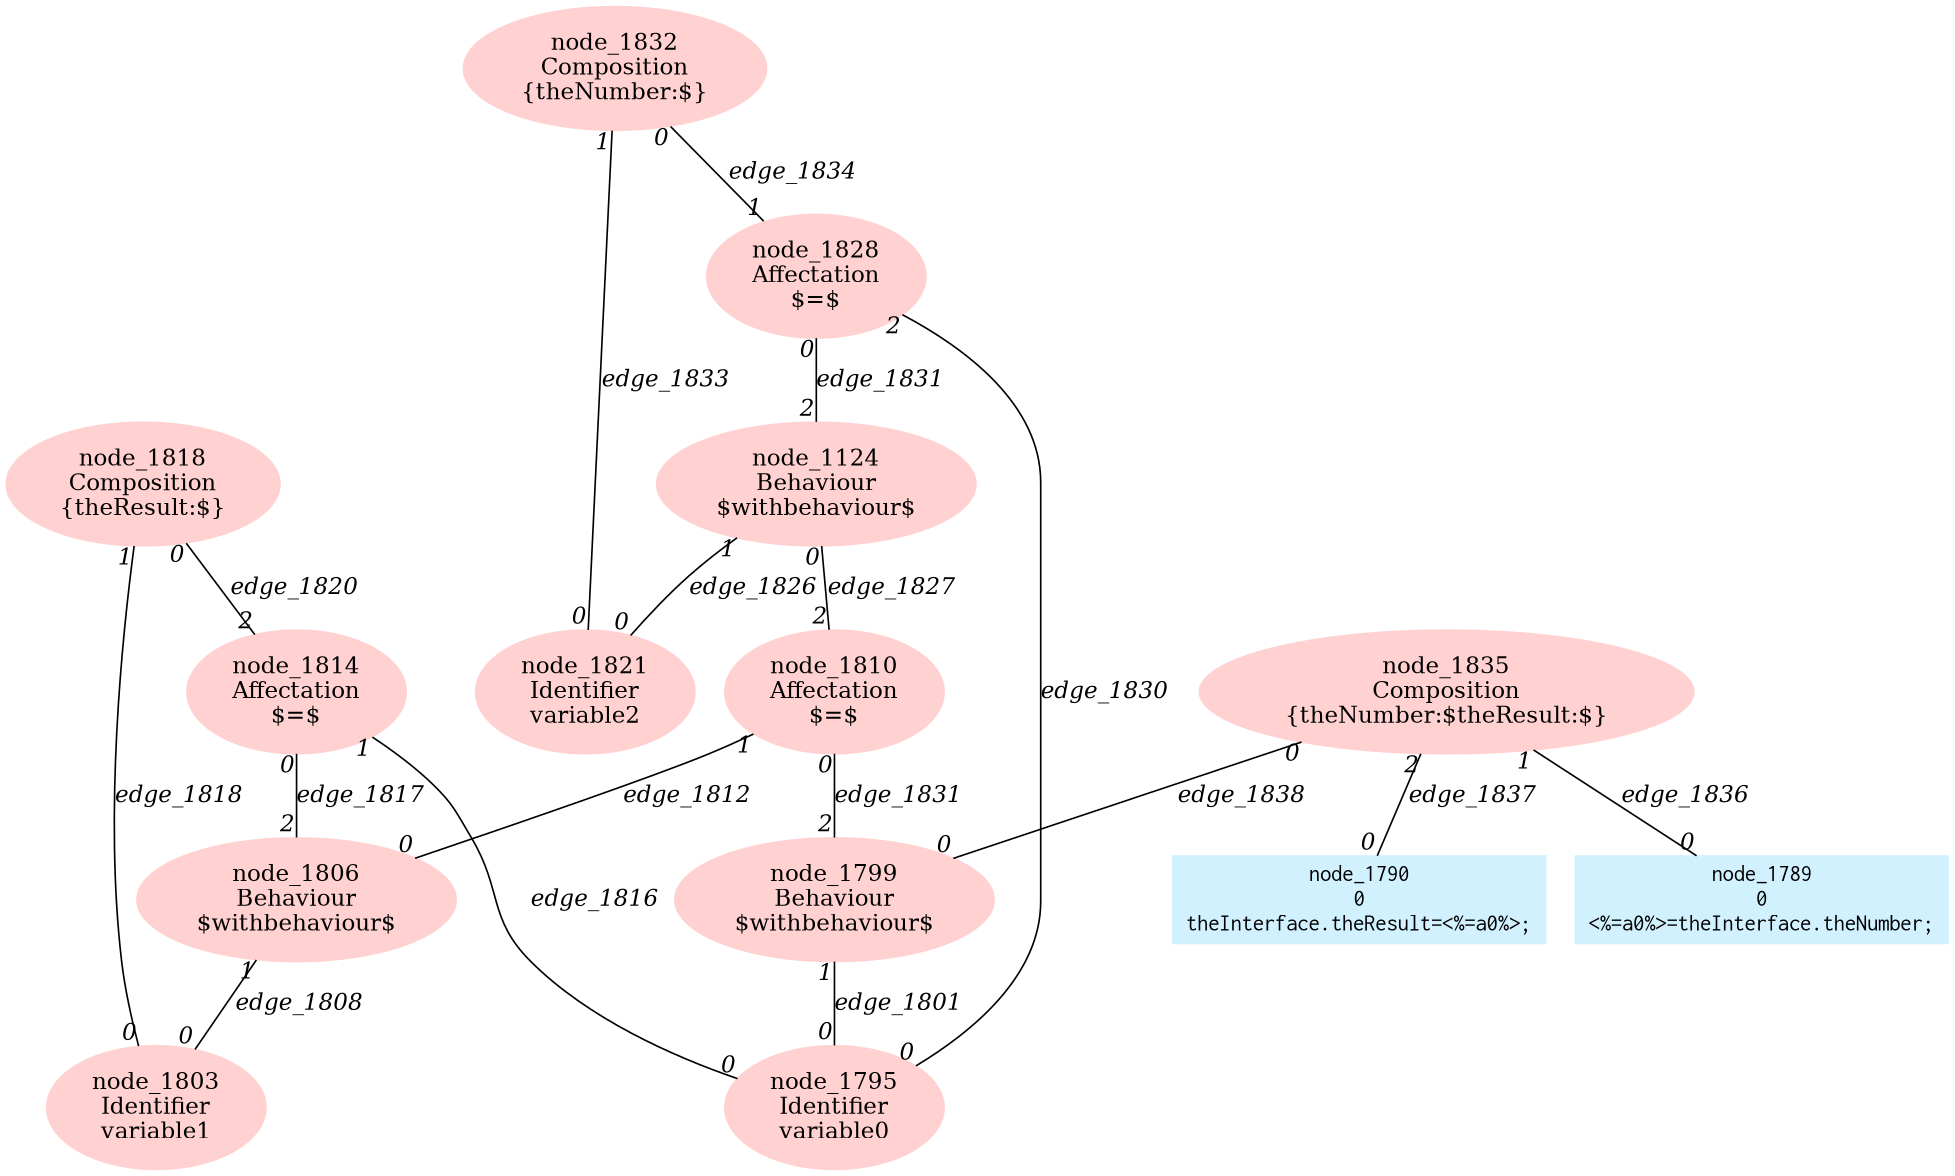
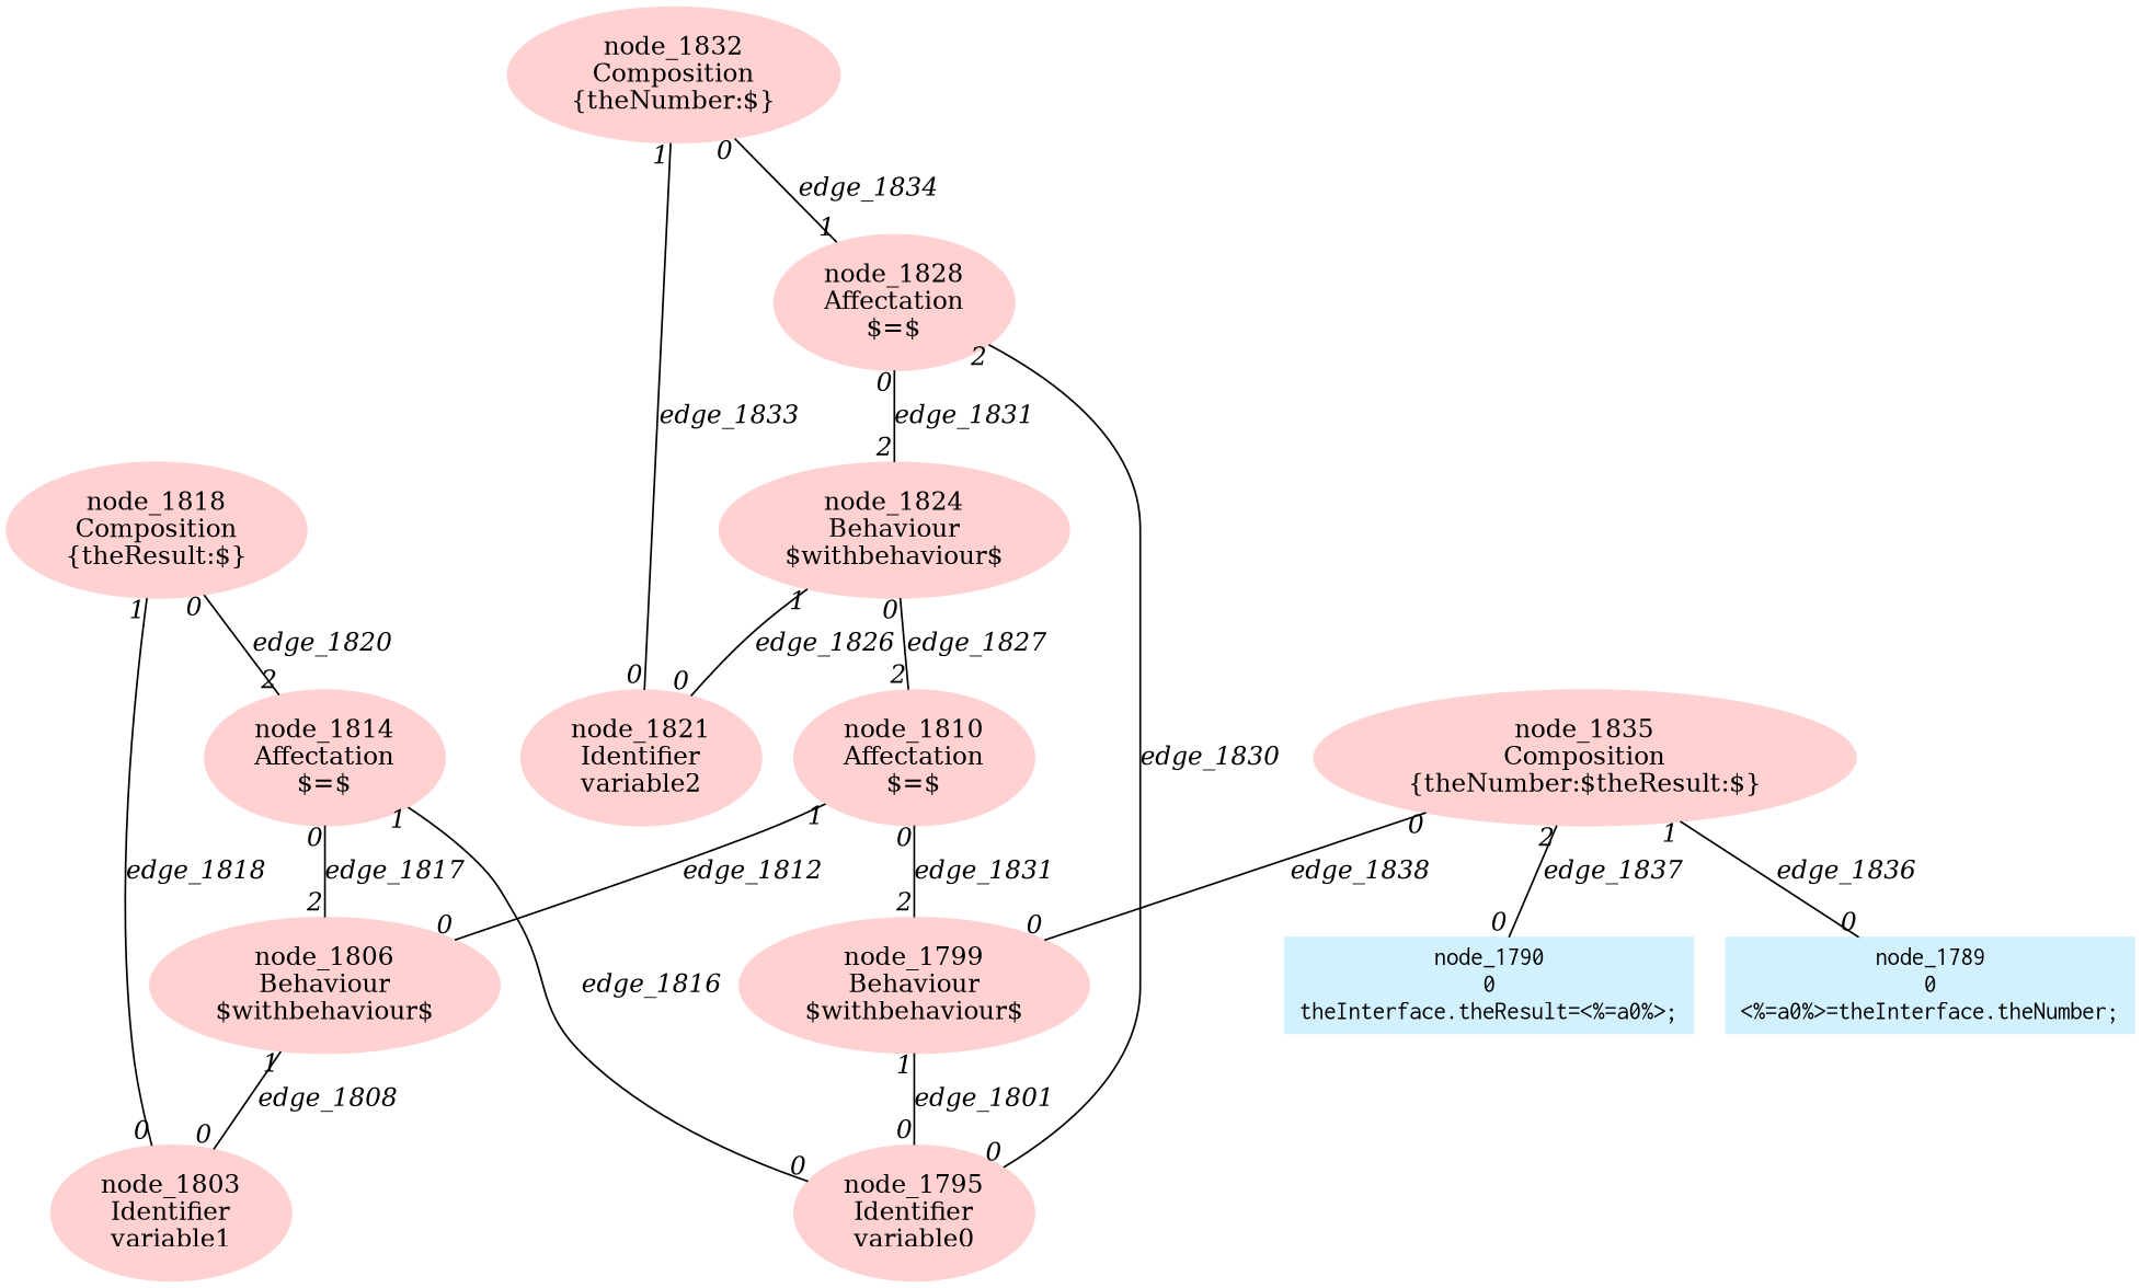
  digraph {
    node [color="#ffd1d1" shape=ellipse style=filled]
    edge [arrowHead=none dir=none fontname="Times-Italic" headlabel=0 taillabel=1]
    n1 [label="node_1795\nIdentifier\nvariable0"]
    n2 [label="node_1799\nBehaviour\n$withbehaviour$"]
    n3 [label="node_1803\nIdentifier\nvariable1"]
    n4 [label="node_1806\nBehaviour\n$withbehaviour$"]
    n5 [label="node_1810\nAffectation\n$=$"]
    n6 [label="node_1814\nAffectation\n$=$"]
    n7 [label="node_1818\nComposition\n{theResult:$}"]
    n8 [label="node_1821\nIdentifier\nvariable2"]
-   n9 [label="node_1124\nBehaviour\n$withbehaviour$"]
+   n9 [label="node_1824\nBehaviour\n$withbehaviour$"]
    n10 [label="node_1828\nAffectation\n$=$"]
    n11 [label="node_1832\nComposition\n{theNumber:$}"]
    n12 [label="node_1835\nComposition\n{theNumber:$theResult:$}"]
    n13 [color="#d1f1ff" fontname=Courier label="node_1789\n0\n<%=a0%>=theInterface.theNumber;\n" shape=box]
    n14 [color="#d1f1ff" fontname=Courier label="node_1790\n0\ntheInterface.theResult=<%=a0%>;\n" shape=box]
    n2 -> n1 [label=edge_1801]
    n4 -> n3 [label=edge_1808]
    n5 -> n2 [headlabel=2 label=edge_1831 taillabel=0]
    n5 -> n4 [label=edge_1812]
    n6 -> n1 [label=edge_1816]
    n6 -> n4 [headlabel=2 label=edge_1817 taillabel=0]
    n7 -> n3 [label=edge_1818]
    n7 -> n6 [headlabel=2 label=edge_1820 taillabel=0]
    n9 -> n5 [headlabel=2 label=edge_1827 taillabel=0]
    n9 -> n8 [label=edge_1826]
    n10 -> n1 [label=edge_1830 taillabel=2]
    n10 -> n9 [headlabel=2 label=edge_1831 taillabel=0]
    n11 -> n8 [label=edge_1833]
    n11 -> n10 [headlabel=1 label=edge_1834 taillabel=0]
    n12 -> n2 [label=edge_1838 taillabel=0]
    n12 -> n13 [label=edge_1836]
    n12 -> n14 [label=edge_1837 taillabel=2]
  }
